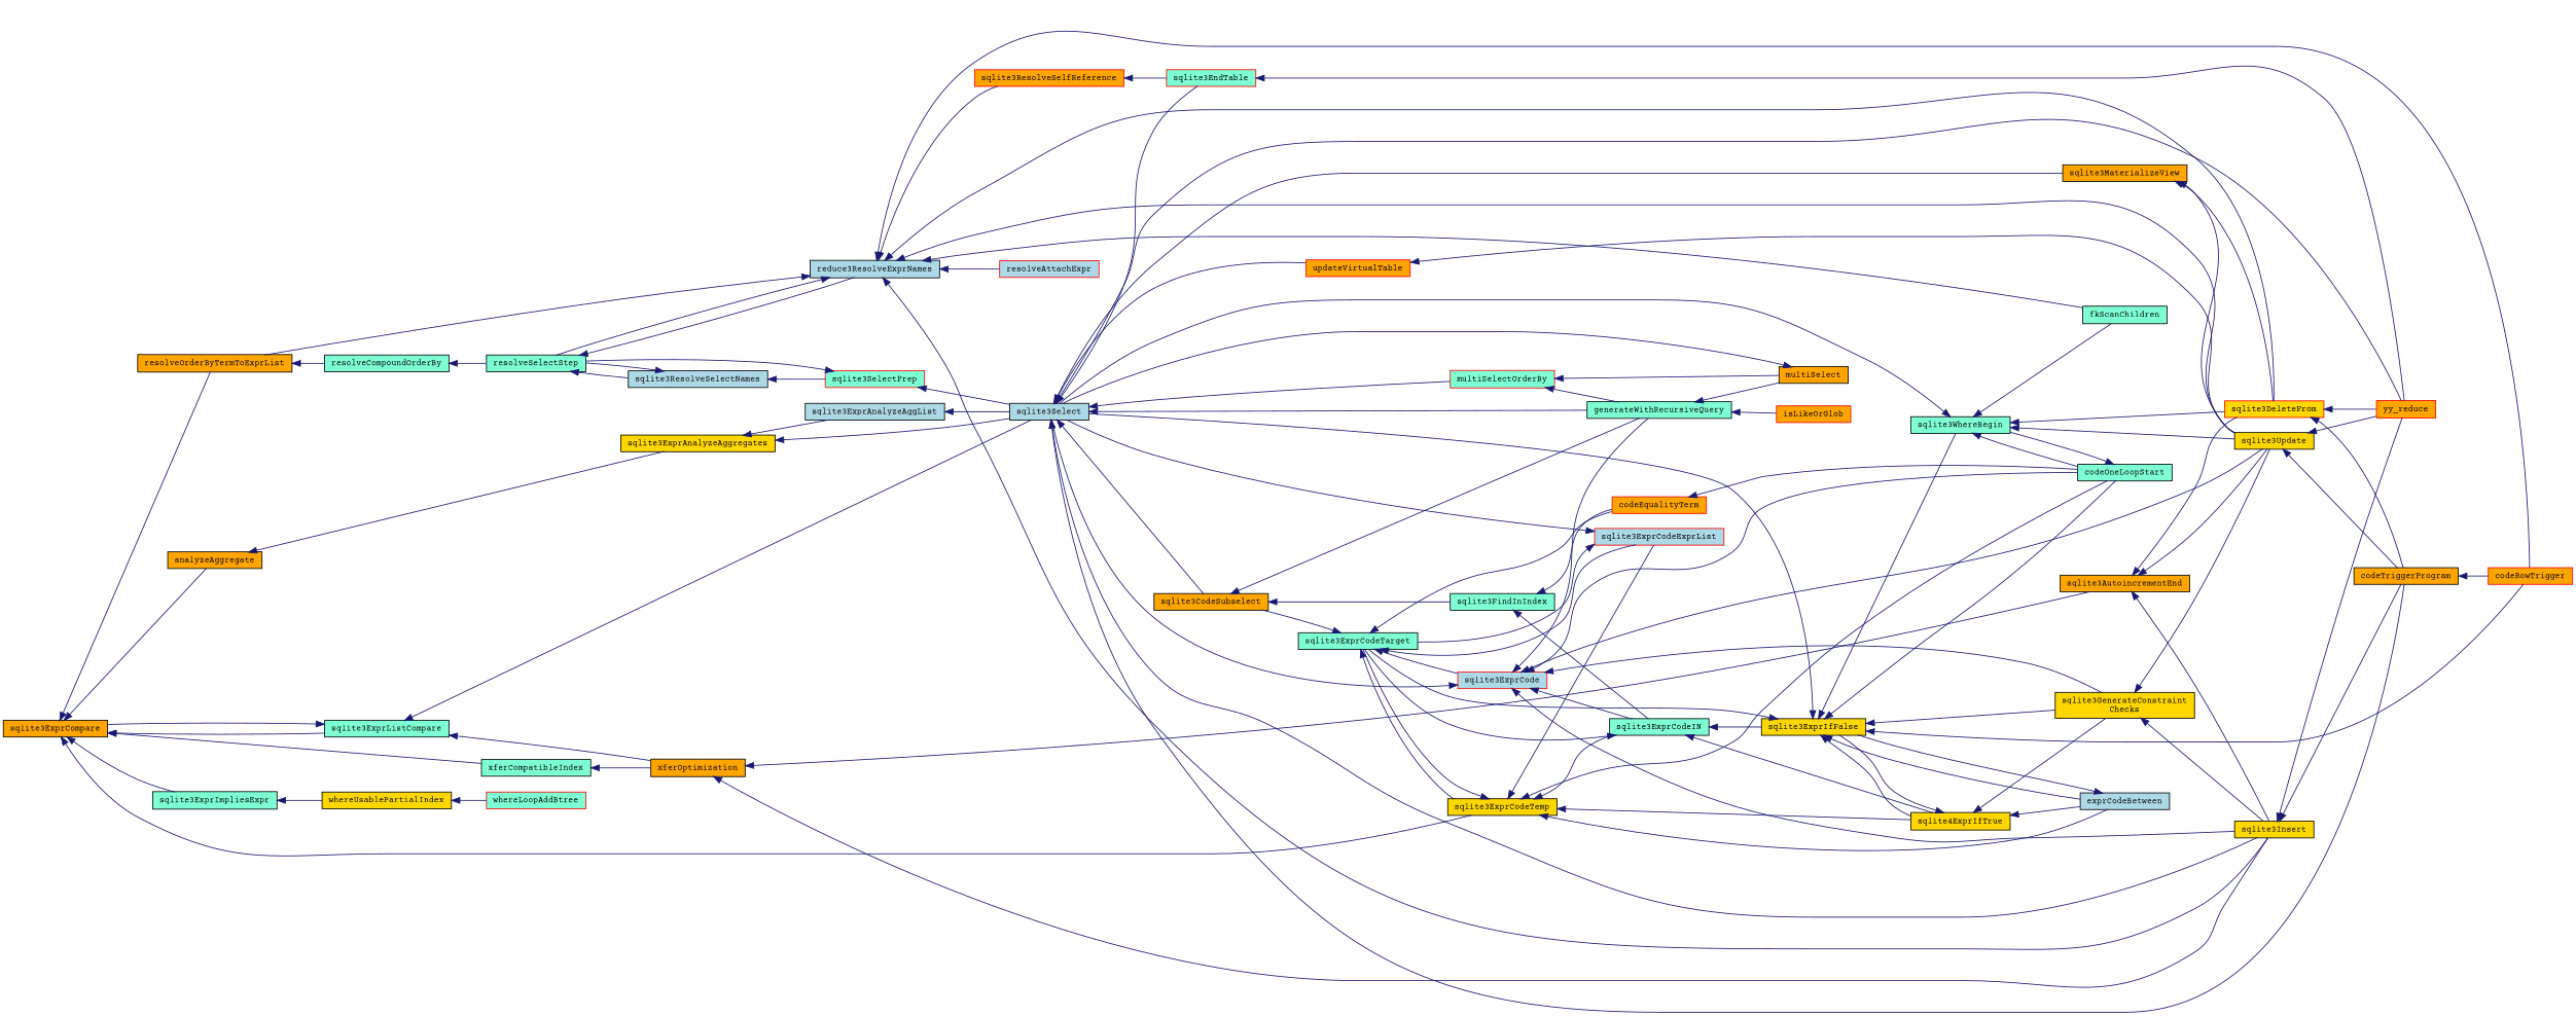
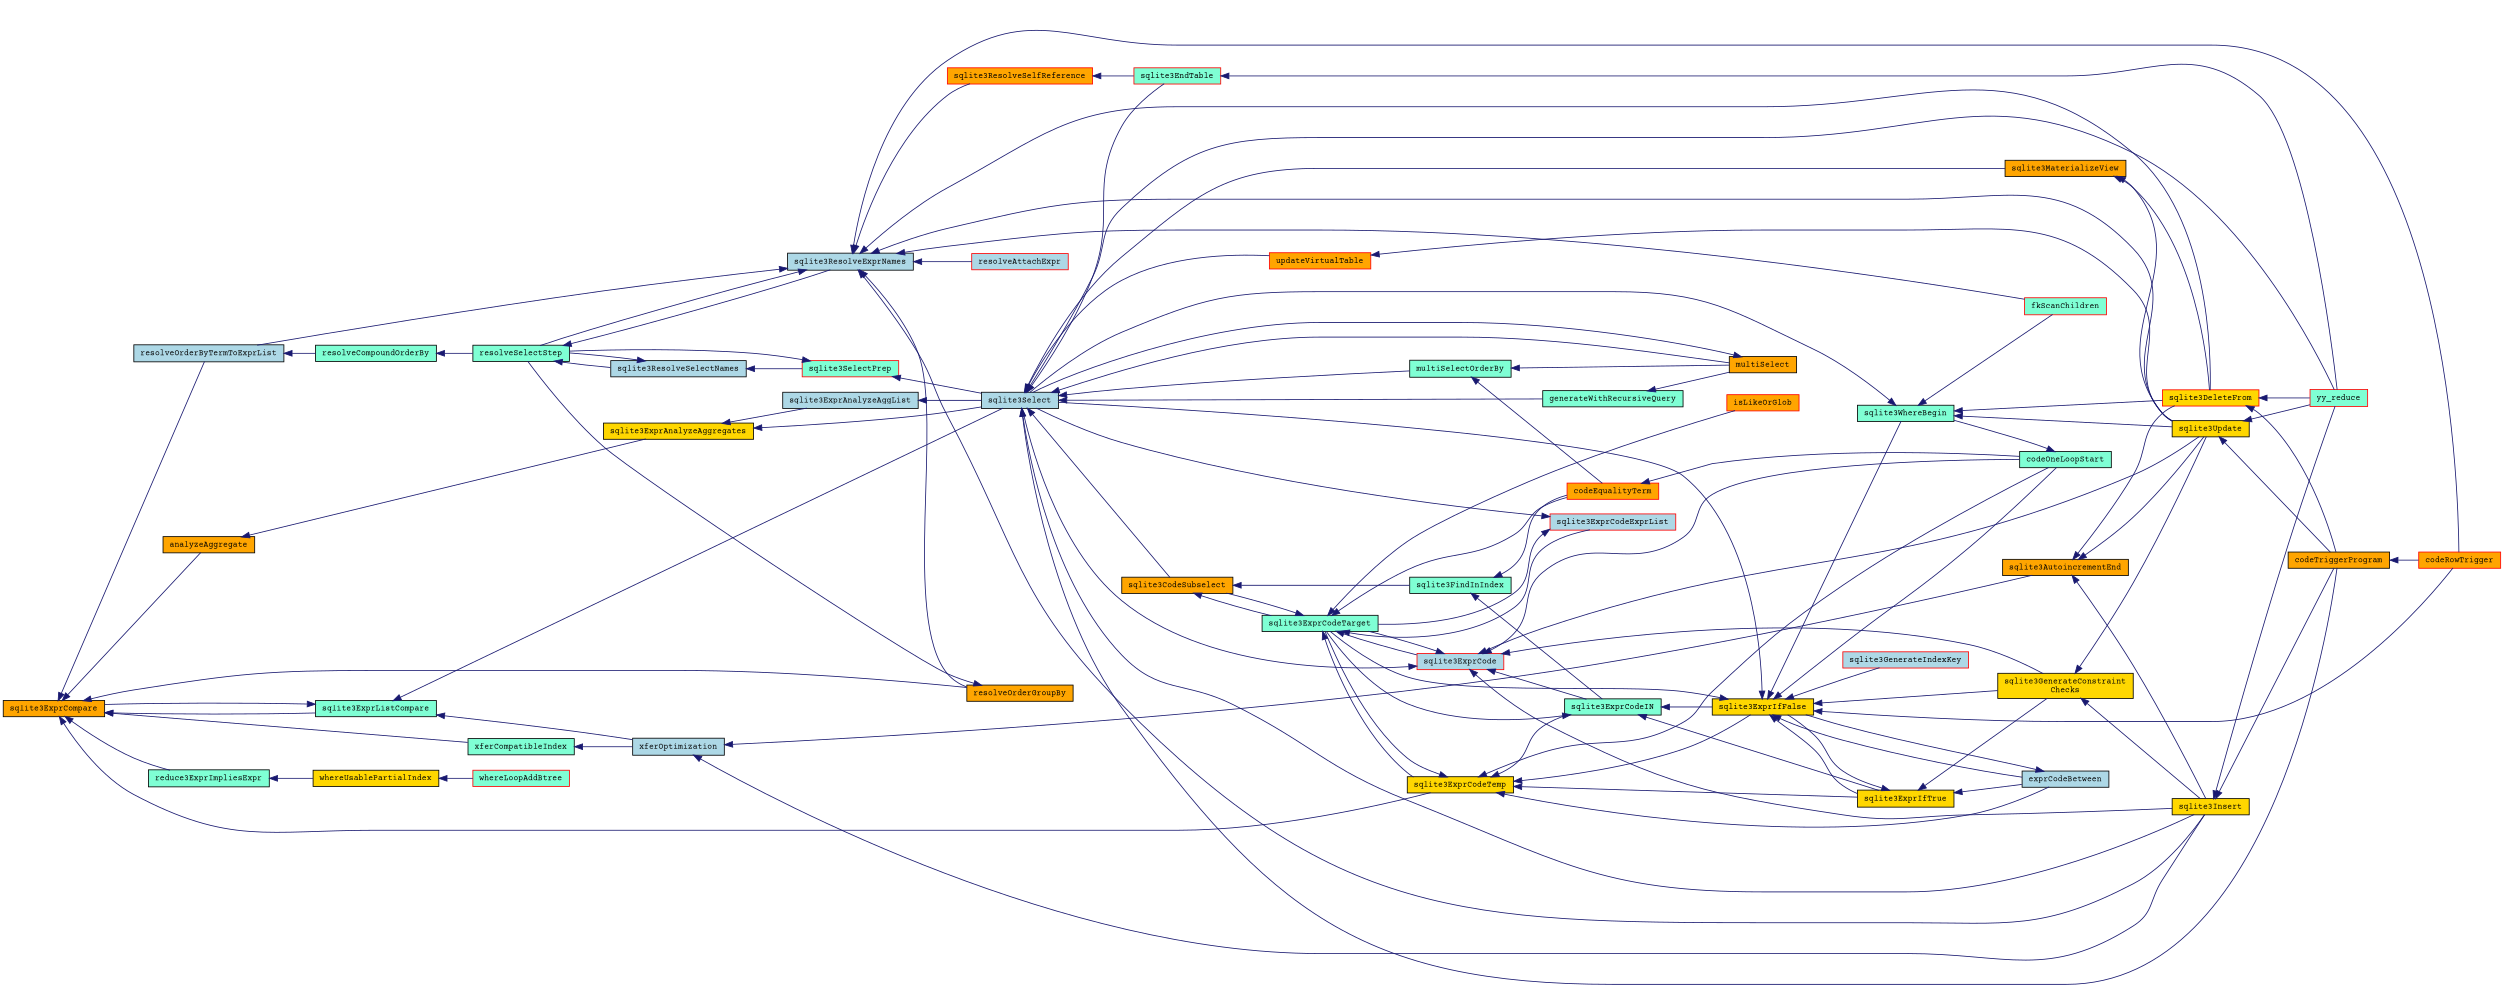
  digraph {
    fontname="Courier Prime"
    rankdir=LR
    node [color=black fillcolor=aquamarine fontname="Courier Prime" fontsize=10 shape=record style=filled]
    edge [color=midnightblue dir=back fontname="Courier Prime" fontsize=10 labelfontname=FreeSans labelfontsize=10 style=solid]
    n1 [fillcolor=orange fontcolor=black height=0.2 label=sqlite3ExprCompare width=0.4]
-   n2 [fillcolor=orange height=0.2 label=resolveOrderByTermToExprList width=0.4]
+   n2 [fillcolor=lightblue height=0.2 label=resolveOrderByTermToExprList width=0.4]
+   n3 [fillcolor=orange height=0.2 label=resolveOrderGroupBy width=0.4]
    n4 [fillcolor=gold height=0.2 label=sqlite3ExprCodeTemp width=0.4]
    n5 [height=0.2 label=sqlite3ExprListCompare width=0.4]
-   n6 [height=0.2 label=sqlite3ExprImpliesExpr width=0.4]
+   n6 [height=0.2 label=reduce3ExprImpliesExpr width=0.4]
    n7 [fillcolor=orange height=0.2 label=analyzeAggregate width=0.4]
    n8 [height=0.2 label=xferCompatibleIndex width=0.4]
    n9 [height=0.2 label=resolveCompoundOrderBy width=0.4]
    n10 [height=0.2 label=resolveSelectStep width=0.4]
    n11 [height=0.2 label=sqlite3ExprCodeTarget width=0.4]
    n12 [height=0.2 label=sqlite3ExprCodeIN width=0.4]
-   n13 [fillcolor=gold height=0.2 label=sqlite4ExprIfTrue width=0.4]
+   n13 [fillcolor=gold height=0.2 label=sqlite3ExprIfTrue width=0.4]
    n14 [fillcolor=gold height=0.2 label=sqlite3ExprIfFalse width=0.4]
    n15 [fillcolor=lightblue height=0.2 label=exprCodeBetween width=0.4]
    n16 [height=0.2 label=codeOneLoopStart width=0.4]
    n17 [fillcolor=lightblue height=0.2 label=sqlite3Select width=0.4]
-   n18 [fillcolor=orange height=0.2 label=xferOptimization width=0.4]
+   n18 [fillcolor=lightblue height=0.2 label=xferOptimization width=0.4]
    n19 [fillcolor=gold height=0.2 label=whereUsablePartialIndex width=0.4]
    n20 [fillcolor=gold height=0.2 label=sqlite3ExprAnalyzeAggregates width=0.4]
-   n21 [fillcolor=lightblue height=0.2 label=reduce3ResolveExprNames width=0.4]
+   n21 [fillcolor=lightblue height=0.2 label=sqlite3ResolveExprNames width=0.4]
    n22 [fillcolor=lightblue height=0.2 label=sqlite3ResolveSelectNames width=0.4]
    n23 [color=red fillcolor=orange height=0.2 label=sqlite3ResolveSelfReference width=0.4]
    n24 [color=red fillcolor=lightblue height=0.2 label=resolveAttachExpr width=0.4]
    n25 [color=red fillcolor=gold height=0.2 label=sqlite3DeleteFrom width=0.4]
    n26 [color=red fillcolor=orange height=0.2 label=codeRowTrigger width=0.4]
-   n27 [height=0.2 label=fkScanChildren width=0.4]
+   n27 [color=red height=0.2 label=fkScanChildren width=0.4]
    n28 [fillcolor=gold height=0.2 label=sqlite3Insert width=0.4]
    n29 [fillcolor=gold height=0.2 label=sqlite3Update width=0.4]
    n30 [color=red height=0.2 label=sqlite3SelectPrep width=0.4]
    n31 [color=red height=0.2 label=sqlite3EndTable width=0.4]
-   n32 [color=red fillcolor=orange height=0.2 label=yy_reduce width=0.4]
+   n32 [color=red height=0.2 label=yy_reduce width=0.4]
    n33 [fillcolor=orange height=0.2 label=codeTriggerProgram width=0.4]
    n34 [fillcolor=orange height=0.2 label=sqlite3CodeSubselect width=0.4]
    n35 [fillcolor=orange height=0.2 label=sqlite3MaterializeView width=0.4]
    n36 [height=0.2 label=generateWithRecursiveQuery width=0.4]
    n37 [fillcolor=orange height=0.2 label=multiSelect width=0.4]
-   n38 [color=red height=0.2 label=multiSelectOrderBy width=0.4]
+   n38 [height=0.2 label=multiSelectOrderBy width=0.4]
    n39 [color=red fillcolor=orange height=0.2 label=updateVirtualTable width=0.4]
    n40 [height=0.2 label=sqlite3FindInIndex width=0.4]
    n41 [color=red fillcolor=orange height=0.2 label=codeEqualityTerm width=0.4]
    n42 [color=red fillcolor=lightblue height=0.2 label=sqlite3ExprCode width=0.4]
    n43 [color=red fillcolor=lightblue height=0.2 label=sqlite3ExprCodeExprList width=0.4]
    n44 [color=red fillcolor=orange height=0.2 label=isLikeOrGlob width=0.4]
    n45 [fillcolor=gold height=0.2 label="sqlite3GenerateConstraint\lChecks" width=0.4]
+   n46 [color=red fillcolor=lightblue height=0.2 label=sqlite3GenerateIndexKey width=0.4]
    n47 [height=0.2 label=sqlite3WhereBegin width=0.4]
    n48 [fillcolor=orange height=0.2 label=sqlite3AutoincrementEnd width=0.4]
    n49 [color=red height=0.2 label=whereLoopAddBtree width=0.4]
    n50 [fillcolor=lightblue height=0.2 label=sqlite3ExprAnalyzeAggList width=0.4]
    n1 -> n2
+   n1 -> n3
    n1 -> n4
    n1 -> n5
    n1 -> n6
    n1 -> n7
    n1 -> n8
    n2 -> n9
+   n3 -> n10
    n4 -> n11
    n4 -> n12
    n4 -> n13
-   n4 -> n43
+   n4 -> n14
    n4 -> n15
    n4 -> n16
    n5 -> n1
    n5 -> n17
    n5 -> n18
    n6 -> n19
    n7 -> n20
    n8 -> n18
    n9 -> n10
    n10 -> n21
    n10 -> n22
    n11 -> n4
    n11 -> n34
    n11 -> n41
    n11 -> n42
    n11 -> n43
-   n36 -> n44
+   n11 -> n44
    n12 -> n11
    n12 -> n13
    n12 -> n14
    n13 -> n14
    n13 -> n15
    n13 -> n45
    n14 -> n11
    n14 -> n13
    n14 -> n15
    n14 -> n16
    n14 -> n17
    n14 -> n26
    n14 -> n45
+   n14 -> n46
    n14 -> n47
    n15 -> n14
    n16 -> n47
    n17 -> n28
    n17 -> n31
    n17 -> n32
    n17 -> n33
    n17 -> n34
    n17 -> n35
    n17 -> n36
+   n17 -> n37
    n17 -> n38
    n17 -> n39
    n18 -> n28
    n18 -> n48
    n19 -> n49
    n20 -> n17
    n20 -> n50
    n21 -> n2
+   n21 -> n3
    n21 -> n10
    n21 -> n23
    n21 -> n24
    n21 -> n25
    n21 -> n26
    n21 -> n27
    n21 -> n28
    n21 -> n29
    n22 -> n10
    n22 -> n30
    n23 -> n31
    n25 -> n32
    n25 -> n33
    n28 -> n32
    n28 -> n33
    n29 -> n32
    n29 -> n33
    n30 -> n10
    n30 -> n17
    n31 -> n32
    n33 -> n26
-   n34 -> n36
+   n34 -> n11
    n34 -> n40
    n35 -> n25
    n35 -> n29
    n36 -> n37
    n37 -> n17
-   n38 -> n36
+   n38 -> n41
    n38 -> n37
    n39 -> n29
    n40 -> n12
    n40 -> n41
    n41 -> n16
-   n42 -> n36
+   n42 -> n11
    n42 -> n12
    n42 -> n16
    n42 -> n17
    n42 -> n28
    n42 -> n29
    n42 -> n45
    n43 -> n11
    n43 -> n17
    n45 -> n28
    n45 -> n29
-   n47 -> n16
    n47 -> n17
    n47 -> n25
    n47 -> n27
    n47 -> n29
    n48 -> n25
    n48 -> n28
    n48 -> n29
    n50 -> n17
  }
